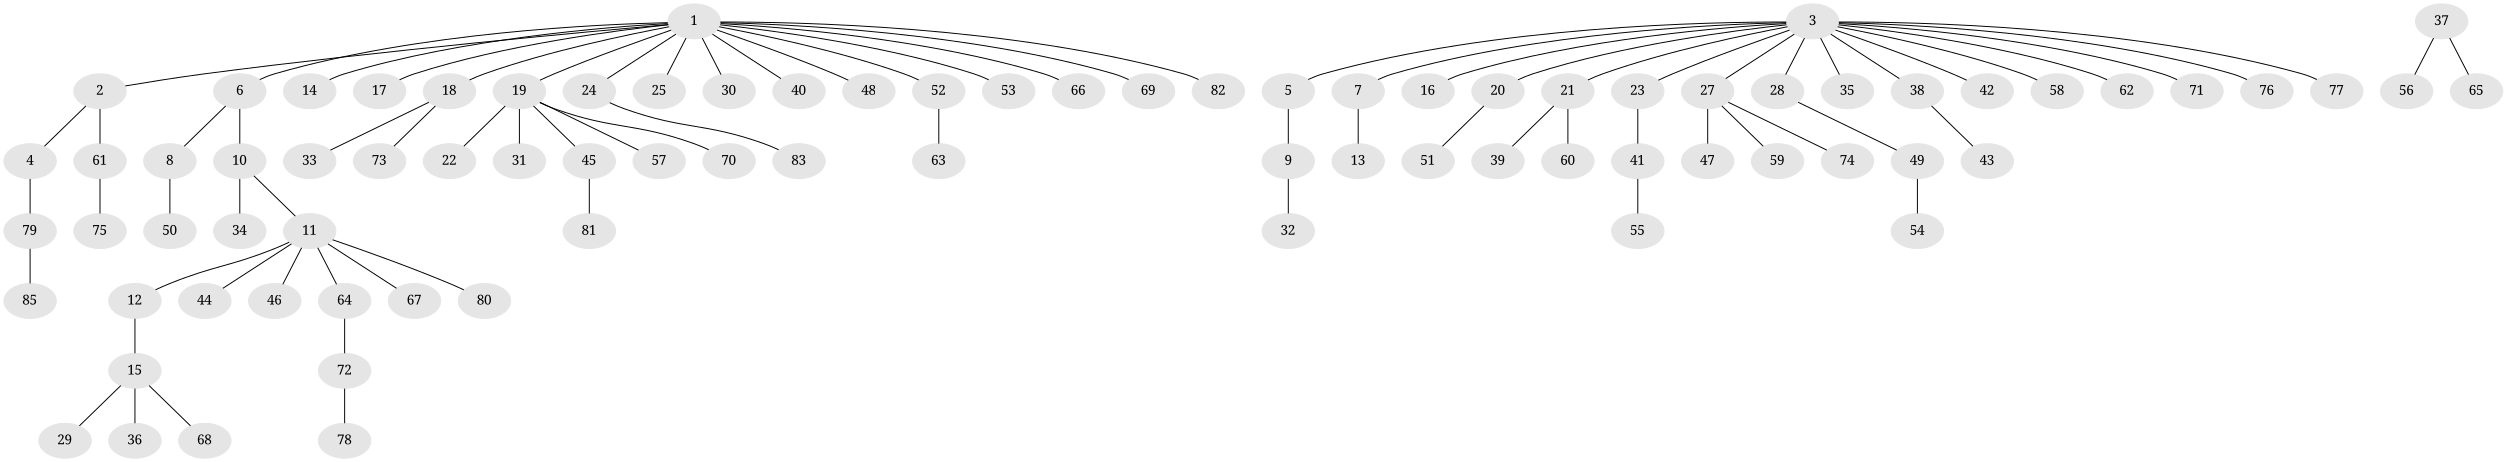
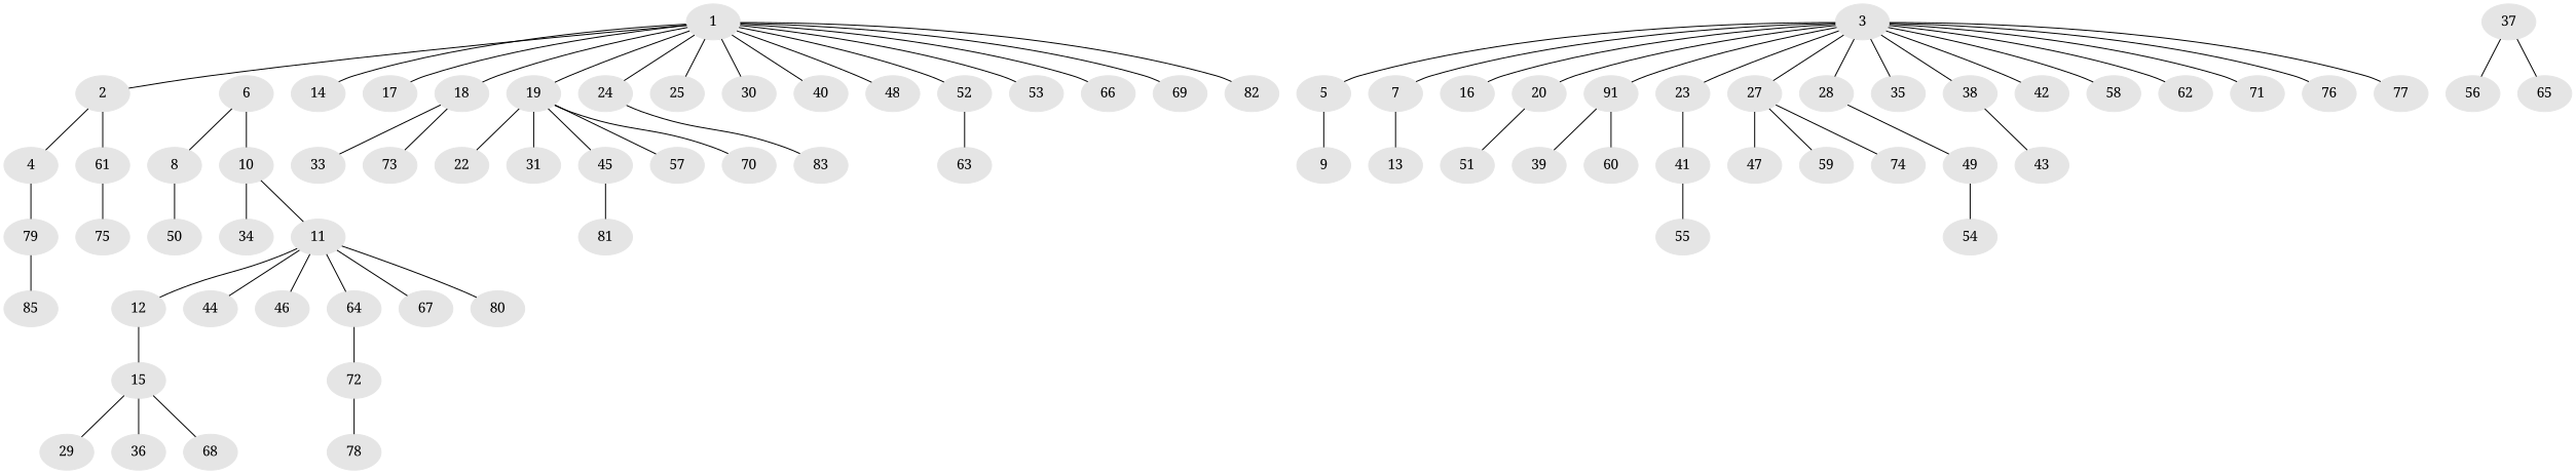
  graph {
    fontname="Noto Serif"
    node [color=gray90 fontname="Noto Serif" style=filled]
    edge [fontname="Noto Serif"]
    1
    2
    6
    14
    17
    18
    19
    24
    25
    30
    40
    48
    52
    53
    66
    69
    82
    4
    61
    3
    5
    7
    16
    20
-   21
+   21 [label=91]
    23
    27
    28
    35
    38
    42
    58
    62
    71
    76
    77
    8
    10
    33
    73
    22
    31
    45
    57
    70
    83
    63
    79
    75
    9
    13
    51
    39
    60
    41
    47
    59
    74
    49
    43
    85
-   32
    50
    34
    11
    12
    44
    46
    64
    67
    80
    15
    72
    78
    29
    36
    68
    37
    56
    65
    81
    55
    54
    1 -- 2
-   1 -- 6
    1 -- 14
    1 -- 17
    1 -- 18
    1 -- 19
    1 -- 24
    1 -- 25
    1 -- 30
    1 -- 40
    1 -- 48
    1 -- 52
    1 -- 53
    1 -- 66
    1 -- 69
    1 -- 82
    2 -- 4
    2 -- 61
    6 -- 8
    6 -- 10
    18 -- 33
    18 -- 73
    19 -- 22
    19 -- 31
    19 -- 45
    19 -- 57
    19 -- 70
    24 -- 83
    52 -- 63
    4 -- 79
    61 -- 75
    3 -- 5
    3 -- 7
    3 -- 16
    3 -- 20
    3 -- 21
    3 -- 23
    3 -- 27
    3 -- 28
    3 -- 35
    3 -- 38
    3 -- 42
    3 -- 58
    3 -- 62
    3 -- 71
    3 -- 76
    3 -- 77
    5 -- 9
    7 -- 13
    20 -- 51
    21 -- 39
    21 -- 60
    23 -- 41
    27 -- 47
    27 -- 59
    27 -- 74
    28 -- 49
    38 -- 43
    8 -- 50
    10 -- 34
    10 -- 11
    45 -- 81
    79 -- 85
-   9 -- 32
    41 -- 55
    49 -- 54
    11 -- 12
    11 -- 44
    11 -- 46
    11 -- 64
    11 -- 67
    11 -- 80
    12 -- 15
    64 -- 72
    15 -- 29
    15 -- 36
    15 -- 68
    72 -- 78
    37 -- 56
    37 -- 65
  }
